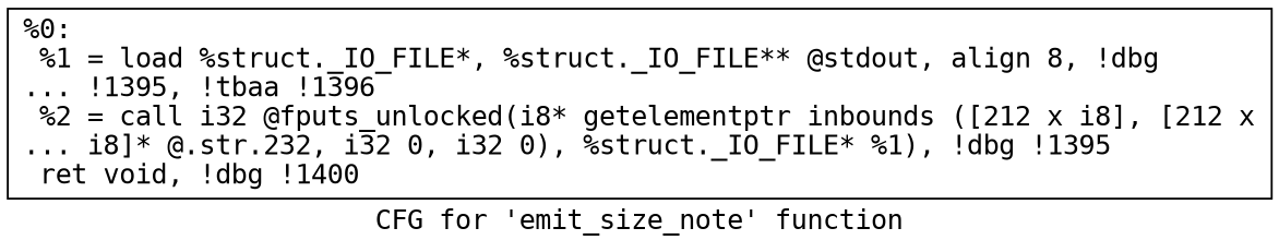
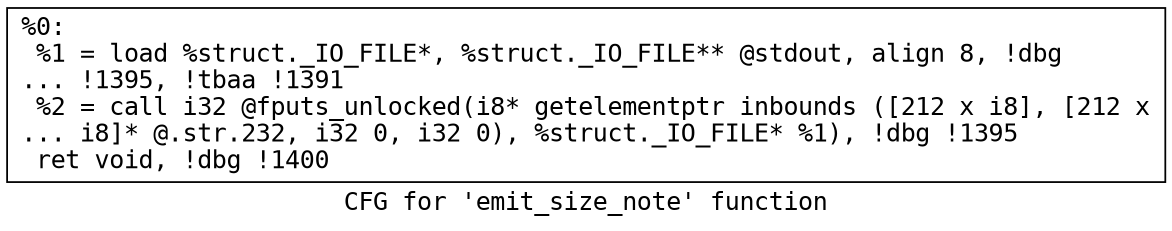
  digraph {
    label="CFG for 'emit_size_note' function"
    fontname="DejaVu Sans Mono"
-   n1 [label="{%0:\l  %1 = load %struct._IO_FILE*, %struct._IO_FILE** @stdout, align 8, !dbg\l... !1395, !tbaa !1396\l  %2 = call i32 @fputs_unlocked(i8* getelementptr inbounds ([212 x i8], [212 x\l... i8]* @.str.232, i32 0, i32 0), %struct._IO_FILE* %1), !dbg !1395\l  ret void, !dbg !1400\l}" shape=record fontname="DejaVu Sans Mono"]
+   n1 [label="{%0:\l  %1 = load %struct._IO_FILE*, %struct._IO_FILE** @stdout, align 8, !dbg\l... !1395, !tbaa !1391\l  %2 = call i32 @fputs_unlocked(i8* getelementptr inbounds ([212 x i8], [212 x\l... i8]* @.str.232, i32 0, i32 0), %struct._IO_FILE* %1), !dbg !1395\l  ret void, !dbg !1400\l}" shape=record fontname="DejaVu Sans Mono"]
  }
